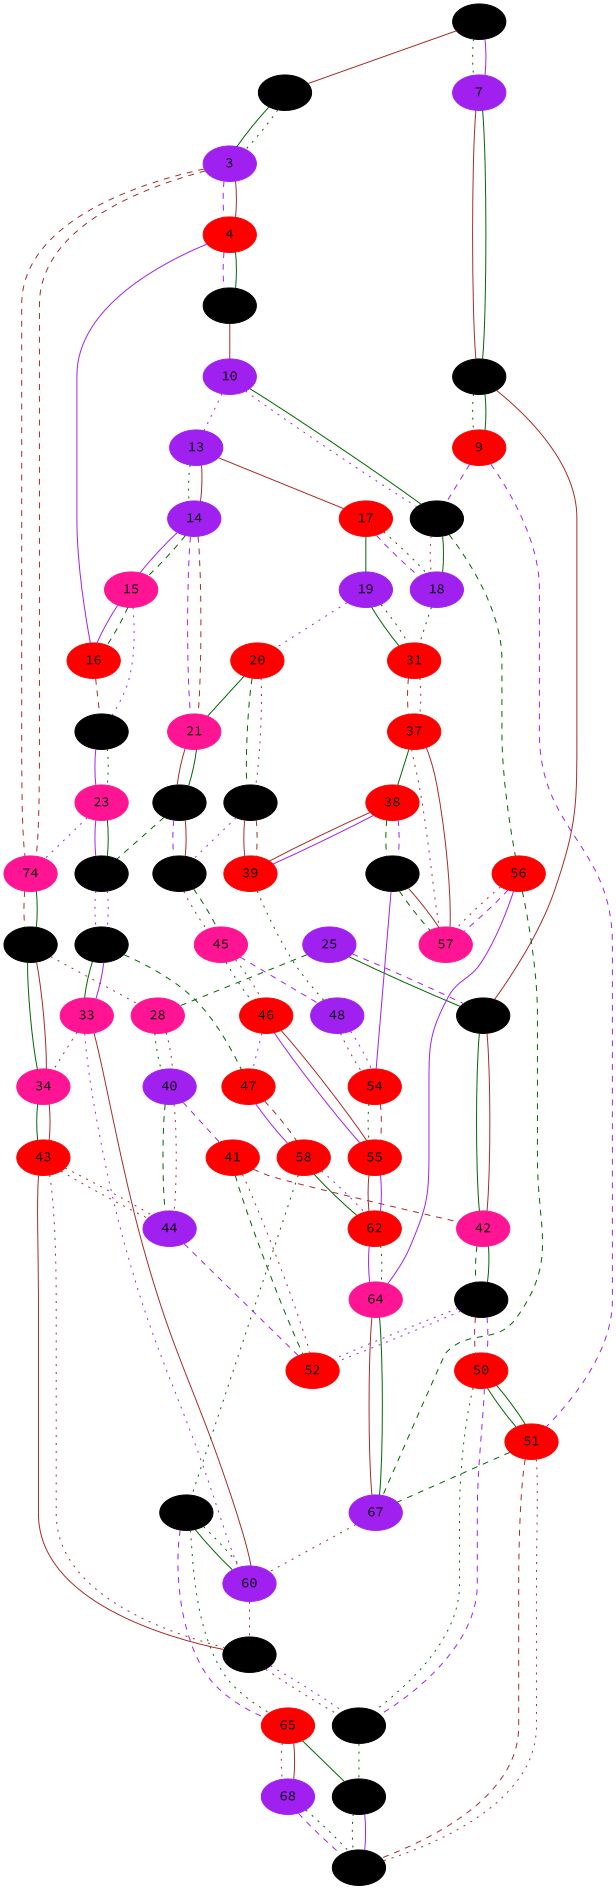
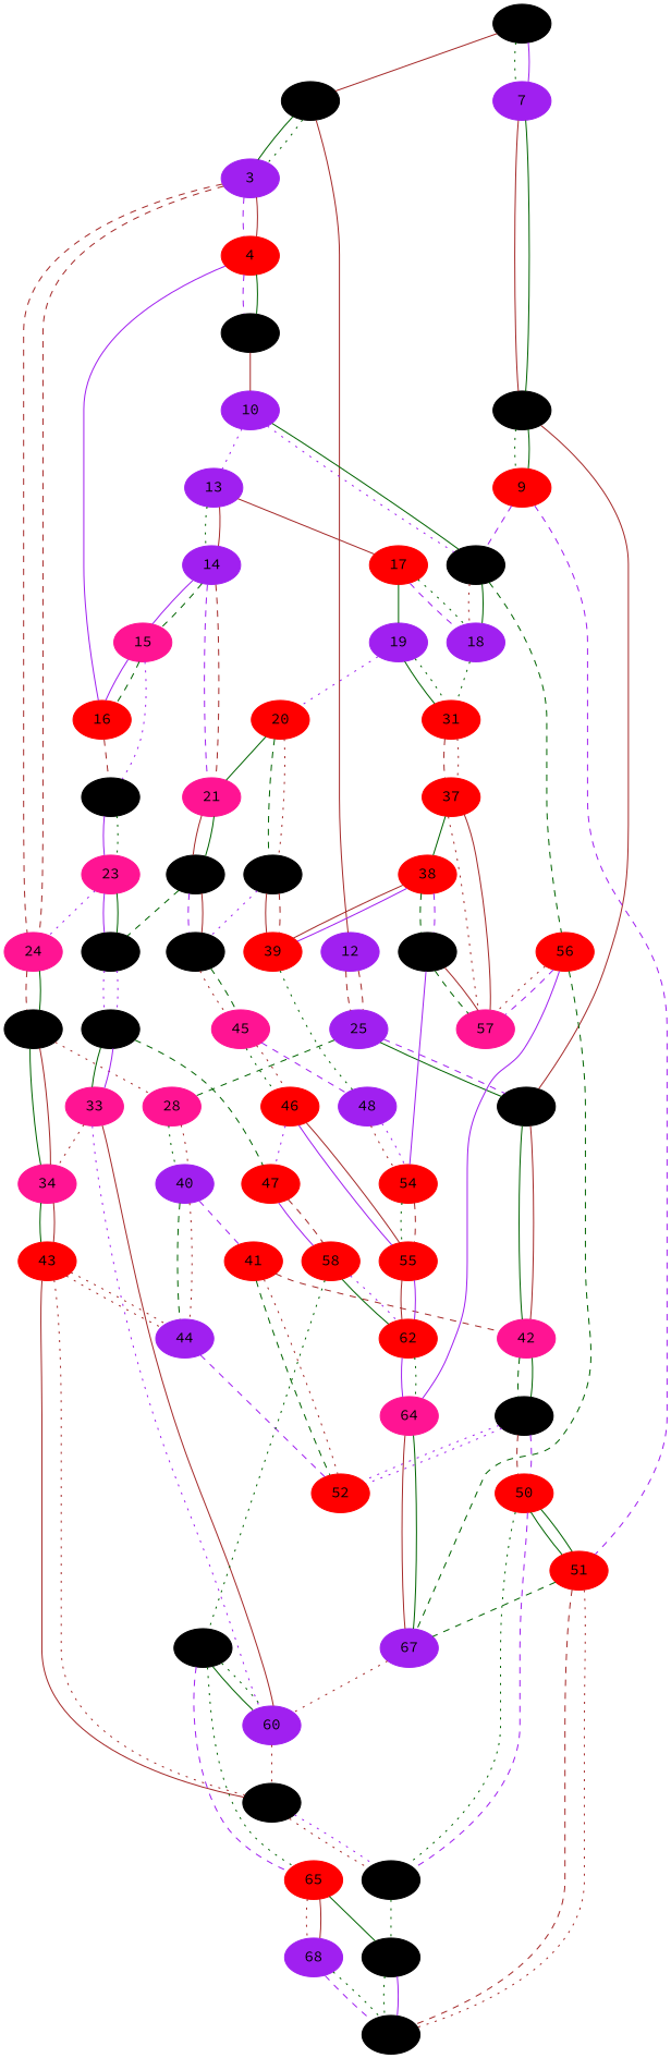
  graph {
    fontname="Source Code Pro"
    node [color=red fontname="Source Code Pro" style=filled]
    edge [color=darkgreen fontname="Source Code Pro" style=solid]
    1 [color=black]
    2 [color=black]
    7 [color=purple]
    3 [color=purple]
+   12 [color=purple]
    8 [color=black]
    4
-   24 [color=deeppink label=74]
+   24 [color=deeppink]
    25 [color=purple]
    5 [color=black]
    16
    27 [color=black]
    10 [color=purple]
    22 [color=black]
    11 [color=black]
    13 [color=purple]
    9
    51
    26 [color=black]
    42 [color=deeppink]
    18 [color=purple]
    56
    67 [color=purple]
    69 [color=black]
    14 [color=purple]
    17
    31
    57 [color=deeppink]
    64 [color=deeppink]
    28 [color=deeppink]
    15 [color=deeppink]
    21 [color=deeppink]
    19 [color=purple]
    29 [color=black]
    23 [color=deeppink]
    20
    37
    35 [color=black]
    36 [color=black]
    39
    30 [color=black]
    32 [color=black]
    34 [color=deeppink]
    40 [color=purple]
    49 [color=black]
    43
    41
    44 [color=purple]
    45 [color=deeppink]
    33 [color=deeppink]
    47
    38
    60 [color=purple]
    58
    61 [color=black]
    48 [color=purple]
    46
    53 [color=black]
    54
    52
    50
    63 [color=black]
    55
    62
    59 [color=black]
    66 [color=black]
    65
    68 [color=purple]
    1 -- 2 [color=brown]
    1 -- 7 [style=dotted]
    1 -- 7 [color=purple]
    2 -- 3
    2 -- 3 [style=dotted]
+   2 -- 12 [color=brown]
    7 -- 8 [color=brown]
    7 -- 8
    3 -- 4 [color=purple style=dashed]
    3 -- 4 [color=brown]
    3 -- 24 [color=brown style=dashed]
    3 -- 24 [color=brown style=dashed]
+   12 -- 25 [color=brown style=dashed]
+   12 -- 25 [color=brown style=dashed]
    8 -- 9 [style=dotted]
    8 -- 9
    8 -- 26 [color=brown]
    4 -- 5 [color=purple style=dashed]
    4 -- 5
    4 -- 16 [color=purple]
    24 -- 27 [color=brown style=dashed]
    24 -- 27
    25 -- 26
    25 -- 26 [color=purple style=dashed]
    25 -- 28 [style=dashed]
    5 -- 10 [color=brown]
    16 -- 22 [color=brown style=dashed]
    27 -- 28 [color=brown style=dotted]
    27 -- 34
    27 -- 34 [color=brown]
    10 -- 11 [color=purple style=dotted]
    10 -- 11
    10 -- 13 [color=purple style=dotted]
    22 -- 23 [color=purple]
    22 -- 23 [style=dotted]
    11 -- 18 [color=brown style=dotted]
    11 -- 18
    11 -- 56 [style=dashed]
    13 -- 14 [style=dotted]
    13 -- 14 [color=brown]
    13 -- 17 [color=brown]
    9 -- 11 [color=purple style=dashed]
    9 -- 51 [color=purple style=dashed]
    51 -- 67 [style=dashed]
    51 -- 69 [color=brown style=dashed]
    51 -- 69 [color=brown style=dotted]
    26 -- 42
    26 -- 42 [color=brown]
    42 -- 49 [style=dashed]
    42 -- 49
    18 -- 31 [style=dotted]
    56 -- 67 [style=dashed]
    56 -- 57 [color=brown style=dotted]
    56 -- 57 [color=purple style=dashed]
    56 -- 64 [color=purple]
    67 -- 60 [color=brown style=dotted]
    14 -- 15 [color=purple]
    14 -- 15 [style=dashed]
    14 -- 21 [color=purple style=dashed]
    14 -- 21 [color=brown style=dashed]
    17 -- 18 [color=purple style=dashed]
    17 -- 18 [style=dotted]
    17 -- 19
    31 -- 37 [color=brown style=dashed]
    31 -- 37 [color=brown style=dotted]
    64 -- 67 [color=brown]
    64 -- 67
    28 -- 40 [style=dotted]
    28 -- 40 [color=brown style=dotted]
    15 -- 16 [color=purple]
    15 -- 16 [style=dashed]
    15 -- 22 [color=purple style=dotted]
    21 -- 29 [color=brown]
    21 -- 29
    19 -- 31
    19 -- 31 [style=dotted]
    19 -- 20 [color=purple style=dotted]
    29 -- 36 [color=purple style=dashed]
    29 -- 36 [color=brown]
    29 -- 30 [style=dashed]
    23 -- 24 [color=purple style=dotted]
    23 -- 30 [color=purple]
    23 -- 30
    20 -- 21
    20 -- 35 [style=dashed]
    20 -- 35 [color=brown style=dotted]
    37 -- 57 [color=brown style=dotted]
    37 -- 57 [color=brown]
    37 -- 38
    35 -- 36 [color=purple style=dotted]
    35 -- 39 [color=brown]
    35 -- 39 [color=brown style=dashed]
    36 -- 45 [color=brown style=dotted]
    36 -- 45 [style=dashed]
    39 -- 48 [style=dotted]
    30 -- 32 [color=purple style=dotted]
    30 -- 32 [color=purple style=dotted]
    32 -- 33
    32 -- 33 [color=purple]
    32 -- 47 [style=dashed]
    34 -- 43
    34 -- 43 [color=brown]
    40 -- 41 [color=purple style=dashed]
    40 -- 44 [style=dashed]
    40 -- 44 [color=brown style=dotted]
    49 -- 52 [color=purple style=dotted]
    49 -- 52 [color=purple style=dotted]
    49 -- 50 [color=brown style=dashed]
    49 -- 50 [color=purple style=dashed]
    43 -- 44 [color=brown style=dotted]
    43 -- 44 [color=brown style=dotted]
    43 -- 61 [color=brown]
    43 -- 61 [color=brown style=dotted]
    41 -- 42 [color=brown style=dashed]
    41 -- 52 [style=dashed]
    41 -- 52 [color=brown style=dotted]
    44 -- 52 [color=purple style=dashed]
    45 -- 48 [color=purple style=dashed]
    45 -- 46 [style=dotted]
    45 -- 46 [color=brown style=dotted]
    33 -- 34 [color=brown style=dotted]
    33 -- 60 [color=purple style=dotted]
    33 -- 60 [color=brown]
    47 -- 58 [color=purple]
    47 -- 58 [color=brown style=dashed]
    38 -- 39 [color=brown]
    38 -- 39 [color=purple]
    38 -- 53 [style=dashed]
    38 -- 53 [color=purple style=dashed]
    60 -- 61 [color=brown style=dotted]
    58 -- 62
    58 -- 62 [color=purple style=dotted]
    58 -- 59 [style=dotted]
    61 -- 63 [color=brown style=dotted]
    61 -- 63 [color=purple style=dotted]
    48 -- 54 [color=brown style=dotted]
    48 -- 54 [color=purple style=dotted]
    46 -- 47 [color=purple style=dotted]
    46 -- 55 [color=purple]
    46 -- 55 [color=brown]
    53 -- 57 [style=dashed]
    53 -- 57 [color=brown]
    53 -- 54 [color=purple]
    54 -- 55 [style=dotted]
    54 -- 55 [color=brown style=dashed]
    50 -- 51
    50 -- 51
    50 -- 63 [style=dotted]
    50 -- 63 [color=purple style=dashed]
    63 -- 66 [style=dotted]
    55 -- 62 [color=brown]
    55 -- 62 [color=purple]
    62 -- 64 [color=purple]
    62 -- 64 [style=dotted]
    59 -- 60
    59 -- 60 [style=dotted]
    59 -- 65 [color=purple style=dashed]
    59 -- 65 [style=dotted]
    66 -- 69 [style=dotted]
    66 -- 69 [color=purple]
    65 -- 66
    65 -- 68 [color=brown style=dotted]
    65 -- 68 [color=brown]
    68 -- 69 [color=purple style=dashed]
    68 -- 69 [style=dotted]
  }
